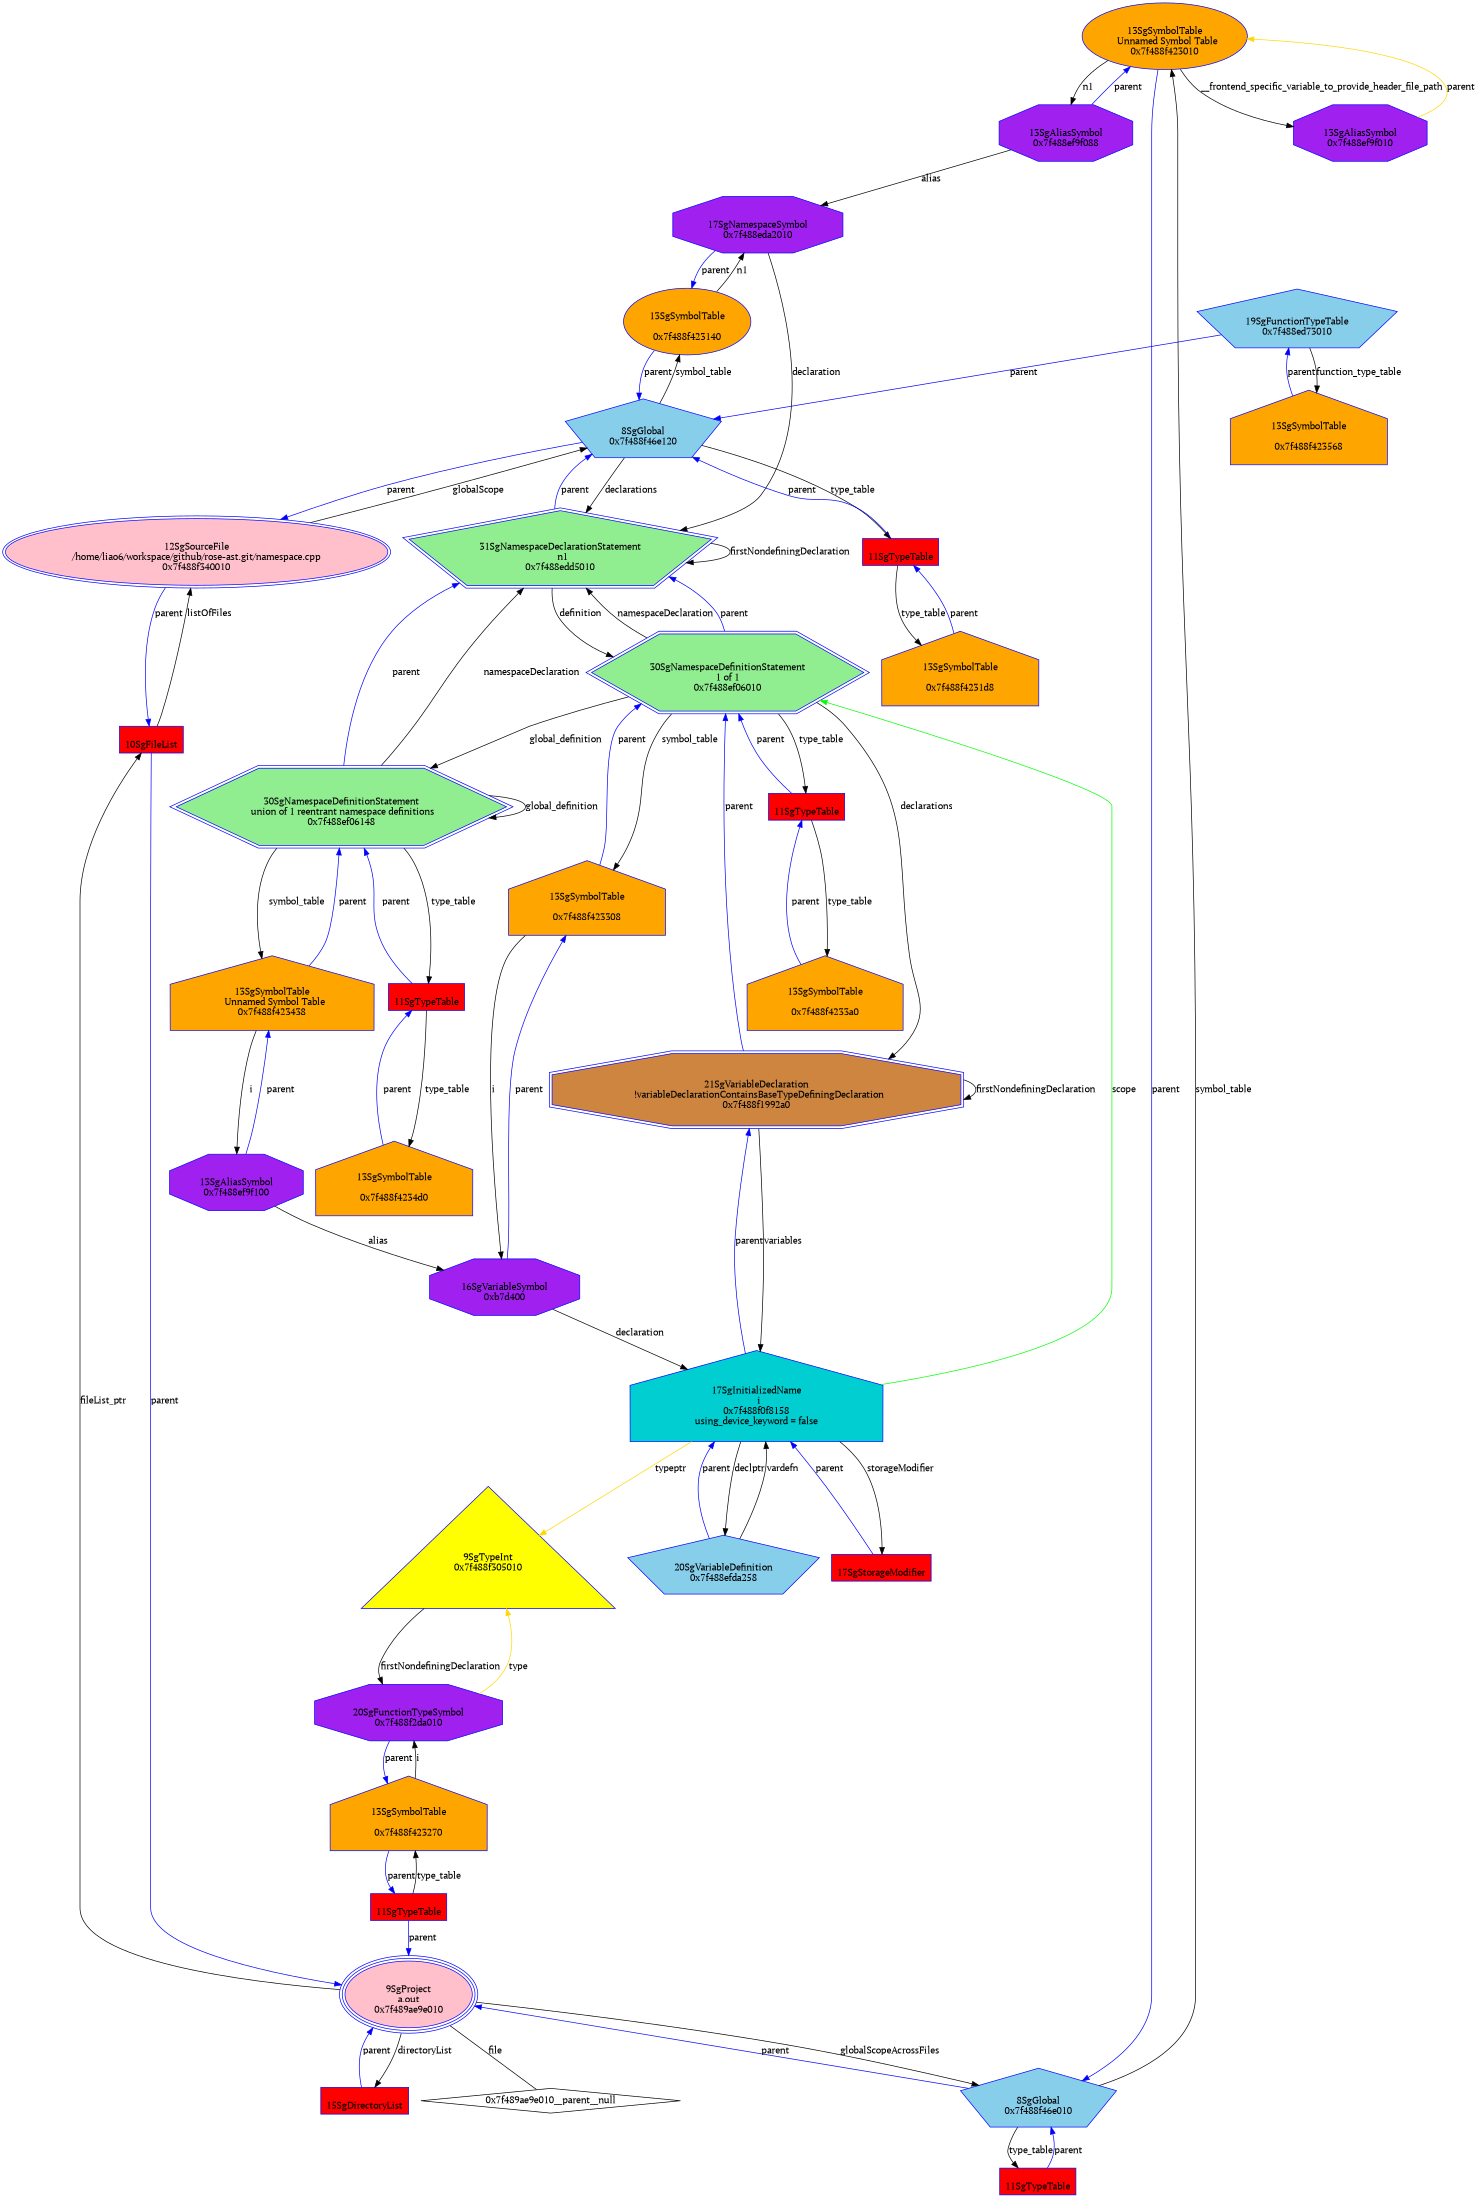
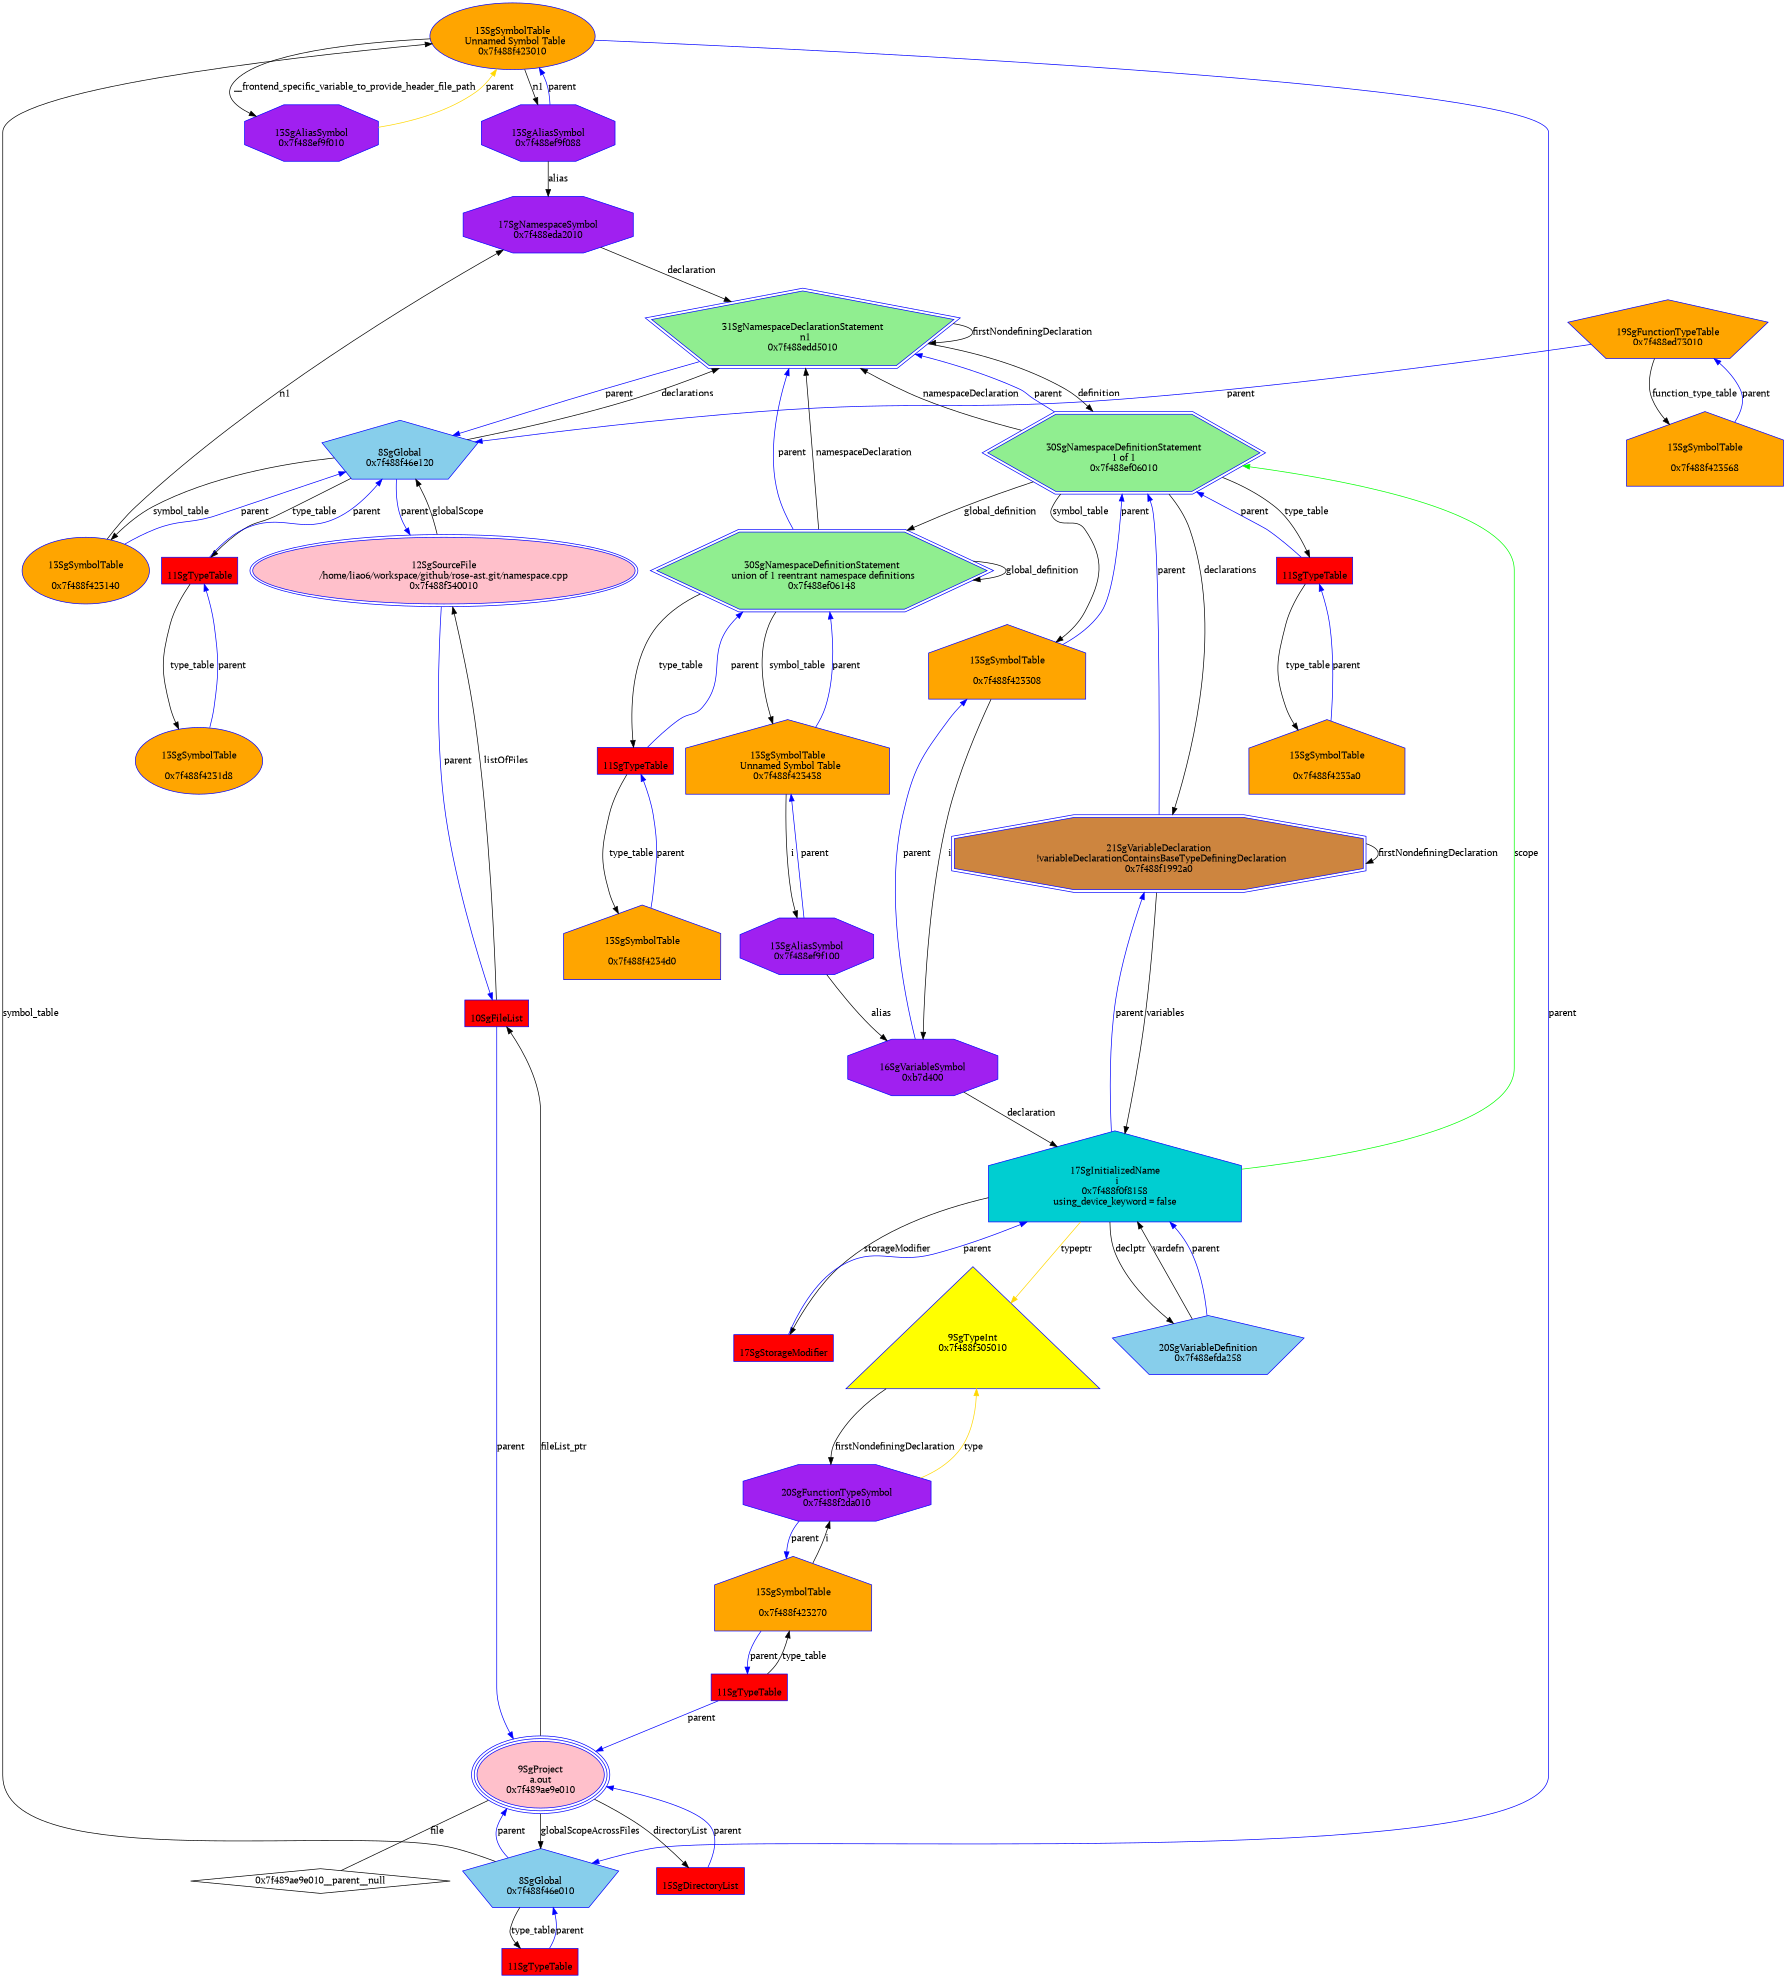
  digraph {
    fontname="PT Serif"
    node [color=blue fillcolor=orange fontcolor=black fontname="PT Serif" peripheries=1 regular=0 shape=polygon sides=5 style=filled]
    edge [dir=forward fontname="PT Serif"]
    n1 [label="\n13SgSymbolTable\n  Unnamed Symbol Table\n  0x7f488f423010  " shape=ellipse]
    n2 [fillcolor=purple label="\n13SgAliasSymbol\n  0x7f488ef9f088  " sides=8]
    n3 [fillcolor=purple label="\n13SgAliasSymbol\n  0x7f488ef9f010  " sides=8]
    n4 [fillcolor=skyblue label="\n8SgGlobal\n  0x7f488f46e010  "]
    n5 [fillcolor=purple label="\n17SgNamespaceSymbol\n  0x7f488eda2010  " sides=8]
    n6 [fillcolor=red label="\n11SgTypeTable" sides=4]
    n7 [fillcolor=pink label="\n9SgProject\n  a.out  \n  0x7f489ae9e010  " peripheries=3 shape=ellipse]
    n8 [label="\n13SgSymbolTable\n  \n  0x7f488f423140  " shape=ellipse]
    n9 [fillcolor=lightgreen label="\n31SgNamespaceDeclarationStatement\n  n1\n  0x7f488edd5010  " peripheries=2]
    n10 [fillcolor=red label="\n10SgFileList" sides=4]
    n11 [fillcolor=red label="\n15SgDirectoryList" sides=4]
    "0x7f489ae9e010__parent__null" [shape=diamond color="" fillcolor="" fontcolor="" peripheries="" regular="" sides="" style=""]
    n13 [fillcolor=skyblue label="\n8SgGlobal\n  0x7f488f46e120  "]
    n14 [fillcolor=red label="\n11SgTypeTable" sides=4]
    n15 [fillcolor=pink label="\n12SgSourceFile\n  /home/liao6/workspace/github/rose-ast.git/namespace.cpp  \n  0x7f488f340010  " peripheries=2 shape=ellipse]
    n16 [fillcolor=lightgreen label="\n30SgNamespaceDefinitionStatement\n  1 of 1  \n  0x7f488ef06010  " peripheries=2 sides=6]
-   n17 [label="\n13SgSymbolTable\n  \n  0x7f488f4231d8  " shape=house]
+   n17 [label="\n13SgSymbolTable\n  \n  0x7f488f4231d8  " shape=ellipse]
    n18 [label="\n13SgSymbolTable\n  \n  0x7f488f423270  " shape=house]
    n19 [fillcolor=purple label="\n20SgFunctionTypeSymbol\n  0x7f488f2da010  " sides=8]
    n20 [fillcolor=red label="\n11SgTypeTable" sides=4]
    n21 [fillcolor=yellow label="\n9SgTypeInt\n  0x7f488f305010  \n   \n   " sides=3]
    n22 [label="\n13SgSymbolTable\n  \n  0x7f488f423308  " shape=house]
    n23 [fillcolor=purple label="\n16SgVariableSymbol\n  0xb7d400  " sides=8]
    n24 [fillcolor=darkturquoise label="\n17SgInitializedName\n  i\n  0x7f488f0f8158  \n  using_device_keyword = false  " shape=house]
    n25 [fillcolor=red label="\n11SgTypeTable" sides=4]
    n26 [fillcolor=lightgreen label="\n30SgNamespaceDefinitionStatement\n  union of 1 reentrant namespace definitions \n  0x7f488ef06148  " peripheries=2 sides=6]
    n27 [fillcolor=peru label="\n21SgVariableDeclaration\n  !variableDeclarationContainsBaseTypeDefiningDeclaration\n  0x7f488f1992a0  " peripheries=2 sides=8]
    n28 [fillcolor=red label="\n17SgStorageModifier" sides=4]
    n29 [fillcolor=skyblue label="\n20SgVariableDefinition\n  0x7f488efda258  "]
    n30 [label="\n13SgSymbolTable\n  \n  0x7f488f4233a0  " shape=house]
    n31 [label="\n13SgSymbolTable\n  Unnamed Symbol Table\n  0x7f488f423438  " shape=house]
    n32 [fillcolor=red label="\n11SgTypeTable" sides=4]
    n33 [fillcolor=purple label="\n13SgAliasSymbol\n  0x7f488ef9f100  " sides=8]
    n34 [label="\n13SgSymbolTable\n  \n  0x7f488f4234d0  " shape=house]
    n35 [label="\n13SgSymbolTable\n  \n  0x7f488f423568  " shape=house]
-   n36 [fillcolor=skyblue label="\n19SgFunctionTypeTable\n  0x7f488ed73010  "]
+   n36 [label="\n19SgFunctionTypeTable\n  0x7f488ed73010  "]
    n1 -> n2 [label=n1]
    n1 -> n3 [label=__frontend_specific_variable_to_provide_header_file_path]
    n1 -> n4 [color=blue label=parent]
    n2 -> n1 [color=blue label=parent]
    n2 -> n5 [label=alias]
    n3 -> n1 [color=gold1 label=parent]
    n4 -> n1 [label=symbol_table]
    n4 -> n6 [label=type_table]
    n4 -> n7 [color=blue label=parent]
-   n5 -> n8 [color=blue label=parent]
    n5 -> n9 [label=declaration]
    n6 -> n4 [color=blue label=parent]
    n7 -> n4 [label=globalScopeAcrossFiles]
    n7 -> n10 [label=fileList_ptr]
    n7 -> n11 [label=directoryList]
    n7 -> "0x7f489ae9e010__parent__null" [dir=none label=file]
    n8 -> n5 [label=n1]
    n8 -> n13 [color=blue label=parent]
    n9 -> n9 [label=firstNondefiningDeclaration]
    n9 -> n13 [color=blue label=parent]
    n9 -> n16 [label=definition]
    n10 -> n7 [color=blue label=parent]
    n10 -> n15 [label=listOfFiles]
    n11 -> n7 [color=blue label=parent]
    n13 -> n8 [label=symbol_table]
    n13 -> n9 [label=declarations]
    n13 -> n14 [label=type_table]
    n13 -> n15 [color=blue label=parent]
    n14 -> n13 [color=blue label=parent]
    n14 -> n17 [label=type_table]
    n15 -> n10 [color=blue label=parent]
    n15 -> n13 [label=globalScope]
    n16 -> n9 [label=namespaceDeclaration]
    n16 -> n9 [color=blue label=parent]
    n16 -> n22 [label=symbol_table]
    n16 -> n25 [label=type_table]
    n16 -> n26 [label=global_definition]
    n16 -> n27 [label=declarations]
    n17 -> n14 [color=blue label=parent]
    n18 -> n19 [label=i]
    n18 -> n20 [color=blue label=parent]
    n19 -> n18 [color=blue label=parent]
    n19 -> n21 [color=gold1 label=type]
    n20 -> n7 [color=blue label=parent]
    n20 -> n18 [label=type_table]
    n21 -> n19 [label=firstNondefiningDeclaration]
    n22 -> n16 [color=blue label=parent]
    n22 -> n23 [label=i]
    n23 -> n22 [color=blue label=parent]
    n23 -> n24 [label=declaration]
    n24 -> n16 [color=green label=scope]
    n24 -> n21 [color=gold1 label=typeptr]
    n24 -> n27 [color=blue label=parent]
    n24 -> n28 [label=storageModifier]
    n24 -> n29 [label=declptr]
    n25 -> n16 [color=blue label=parent]
    n25 -> n30 [label=type_table]
    n26 -> n9 [label=namespaceDeclaration]
    n26 -> n9 [color=blue label=parent]
    n26 -> n26 [label=global_definition]
    n26 -> n31 [label=symbol_table]
    n26 -> n32 [label=type_table]
    n27 -> n16 [color=blue label=parent]
    n27 -> n24 [label=variables]
    n27 -> n27 [label=firstNondefiningDeclaration]
    n28 -> n24 [color=blue label=parent]
    n29 -> n24 [label=vardefn]
    n29 -> n24 [color=blue label=parent]
    n30 -> n25 [color=blue label=parent]
    n31 -> n26 [color=blue label=parent]
    n31 -> n33 [label=i]
    n32 -> n26 [color=blue label=parent]
    n32 -> n34 [label=type_table]
    n33 -> n23 [label=alias]
    n33 -> n31 [color=blue label=parent]
    n34 -> n32 [color=blue label=parent]
    n35 -> n36 [color=blue label=parent]
    n36 -> n13 [color=blue label=parent]
    n36 -> n35 [label=function_type_table]
  }
